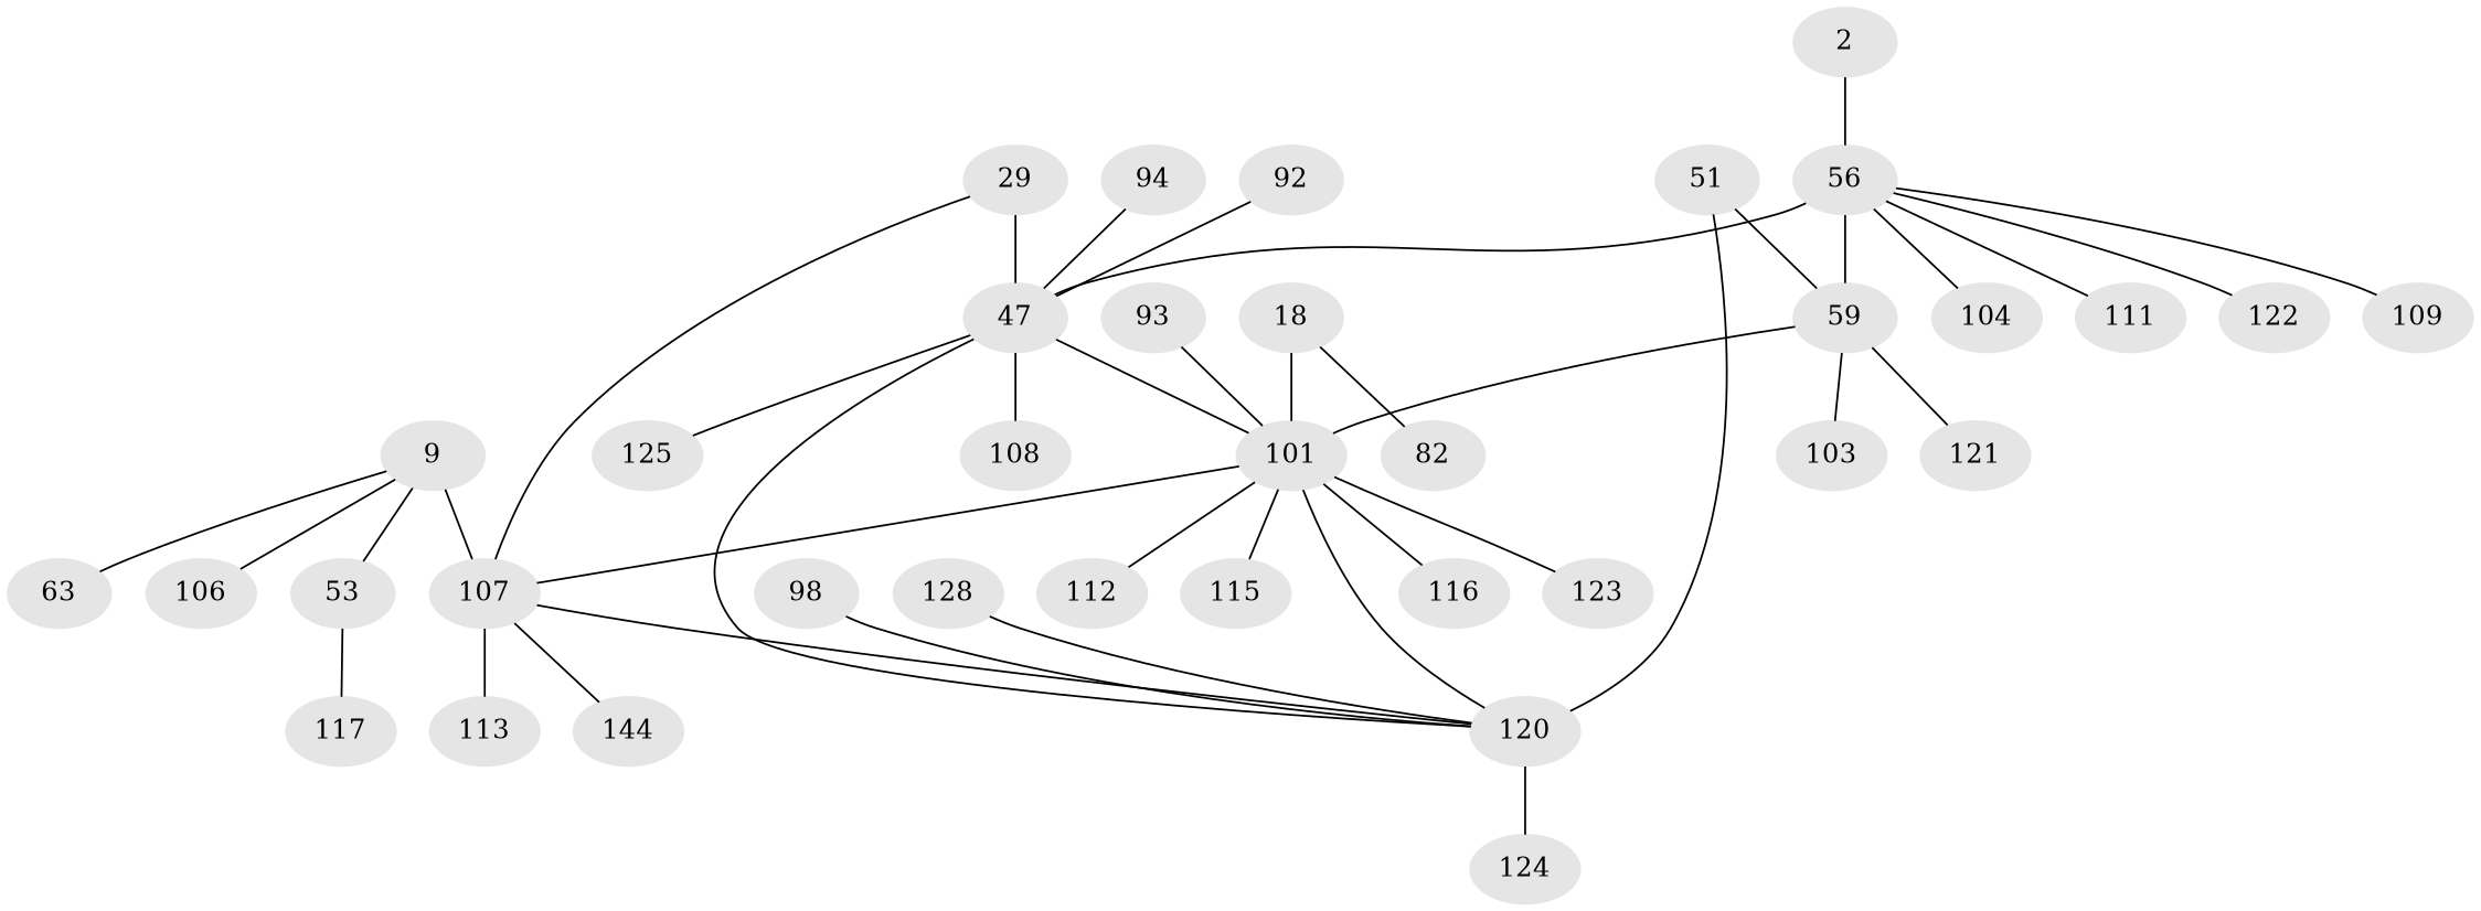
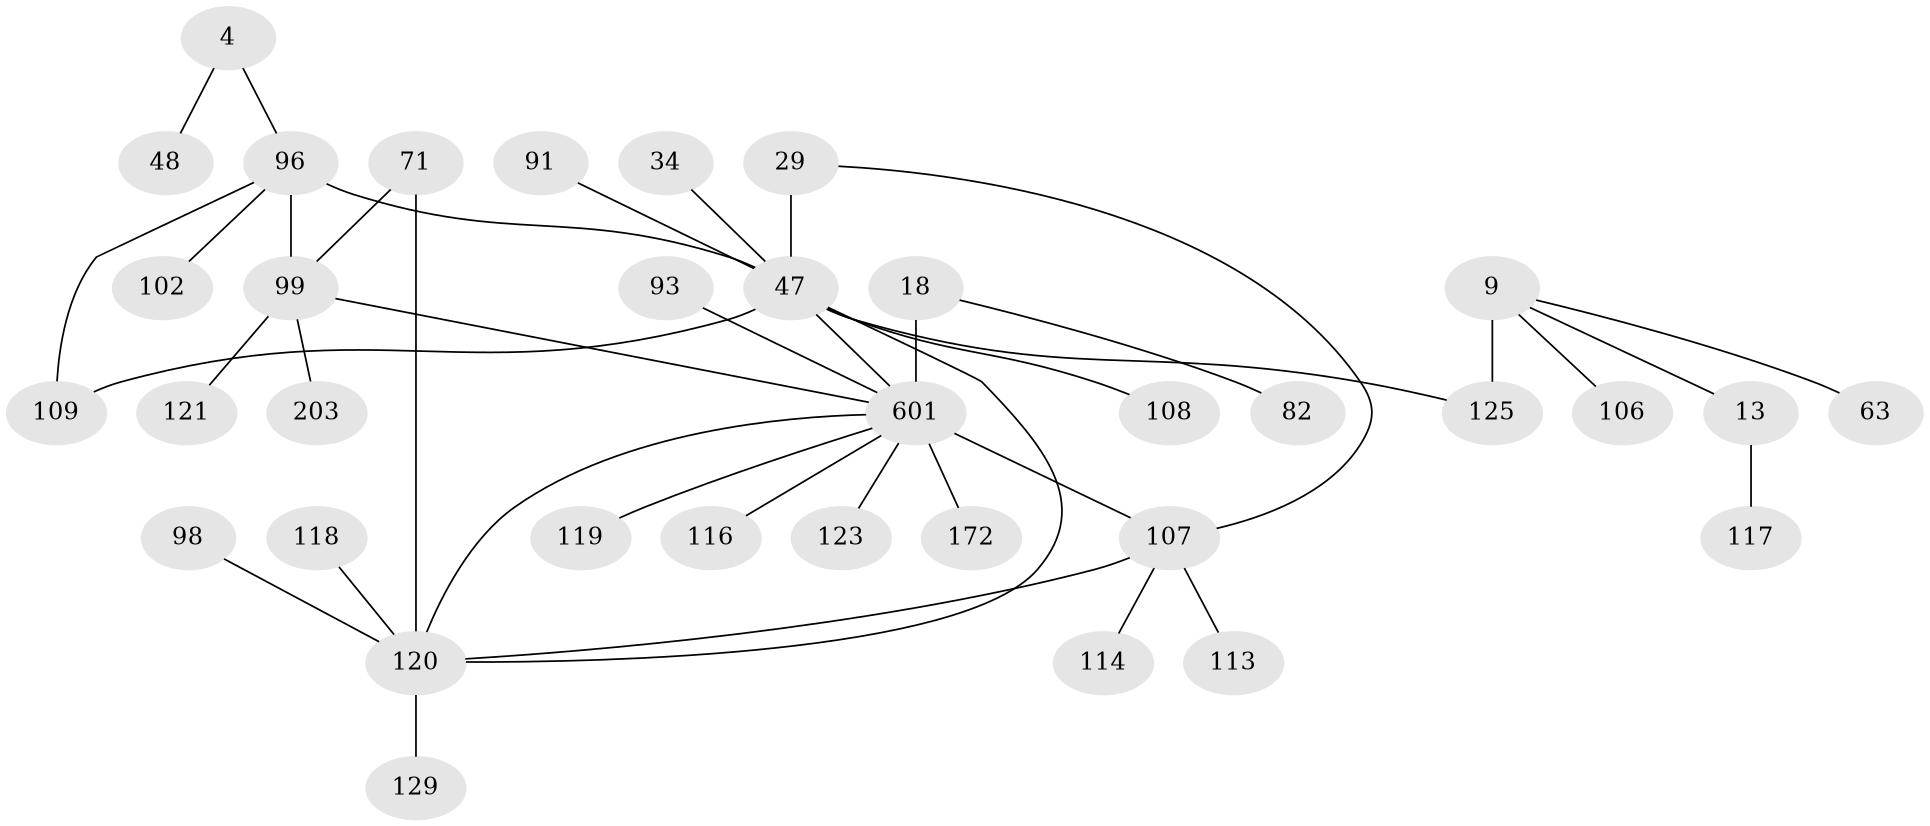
  graph {
    node [color=gray90 style=filled]
-   4 [super="+1" label=2]
-   96 [super="+50+69+71+76+24+65+33+52+68+74+75+22+83+84+88+95" label=56]
+   4 [super="+1"]
+   48
+   96 [super="+50+69+71+76+24+65+33+52+68+74+75+22+83+84+88+95"]
    n4 [label=47 super="+26+36+56+57+58+30+41+67+70+72+89"]
-   99 [super="+23" label=59]
-   104
-   111
-   122
+   99 [super="+23"]
+   122 [label=102]
    109
    120 [super="+80+39+45+49+64+87+90+91"]
-   124
+   124 [label=129]
    9 [super="+8"]
-   53
+   53 [label=13]
    63
    106
    107 [super="+102+78"]
    117
    113 [super="+110"]
-   114 [label=144]
+   114
    18 [super="+16"]
    82
-   101 [super="+73+79+81+85+86"]
-   112
-   115
+   101 [super="+73+79+81+85+86" label=601]
+   112 [label=172]
+   115 [label=119]
    116
    123
    29 [super="+28"]
    108
    125 [super="+105+119"]
-   103
+   103 [label=203]
    121
-   51
-   92
+   51 [label=71]
+   92 [label=91]
    93
-   94
+   94 [label=34]
    98
-   118 [label=128]
+   118
+   4 -- 48
    4 -- 96
    96 -- n4 [weight=3]
    96 -- 99 [weight=8]
-   96 -- 104
-   96 -- 111
    96 -- 122
    96 -- 109 [weight=2]
+   n4 -- 109
    n4 -- 120 [weight=2]
    n4 -- 101 [weight=3]
    n4 -- 108
    n4 -- 125
    99 -- 101
    99 -- 103
    99 -- 121
    120 -- 124
    9 -- 53
    9 -- 63
    9 -- 106
-   9 -- 107 [weight=8]
+   9 -- 125 [weight=8]
    53 -- 117
    107 -- 120
    107 -- 113
    107 -- 114
    18 -- 82
    18 -- 101 [weight=8]
    101 -- 120 [weight=3]
    101 -- 107 [weight=3]
    101 -- 112
    101 -- 115
    101 -- 116
    101 -- 123
    29 -- n4 [weight=8]
    29 -- 107
    51 -- 99
    51 -- 120 [weight=8]
    92 -- n4
    93 -- 101
    94 -- n4
    98 -- 120
    118 -- 120
  }
